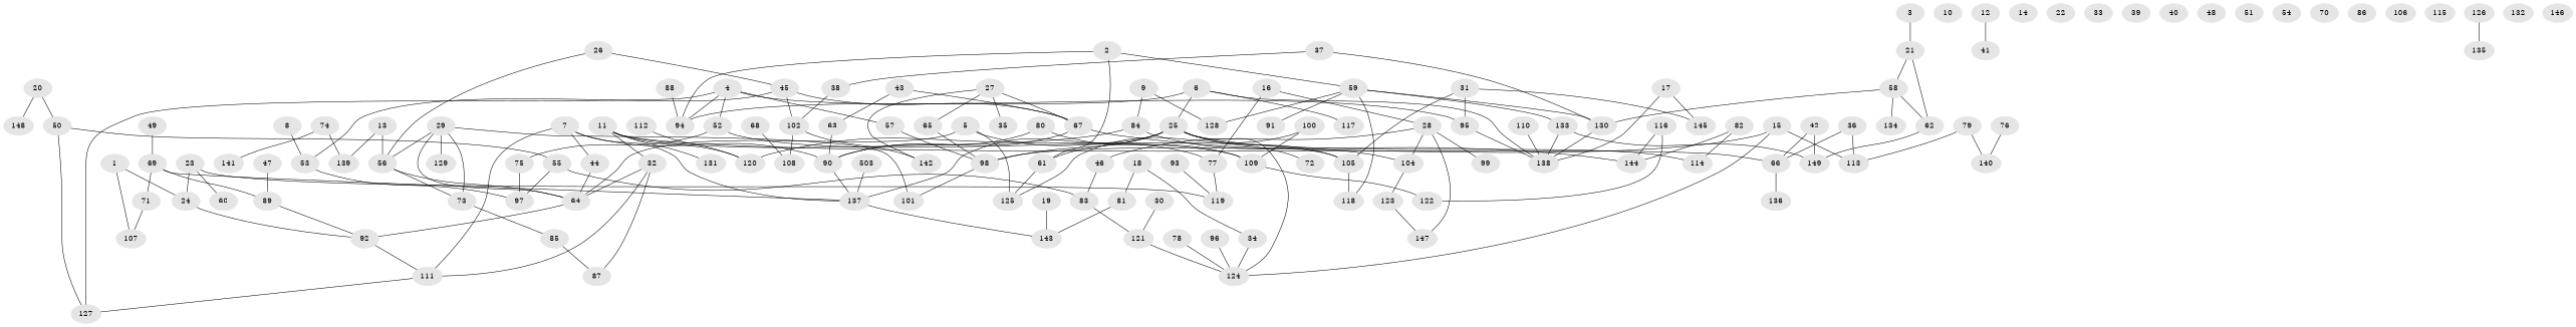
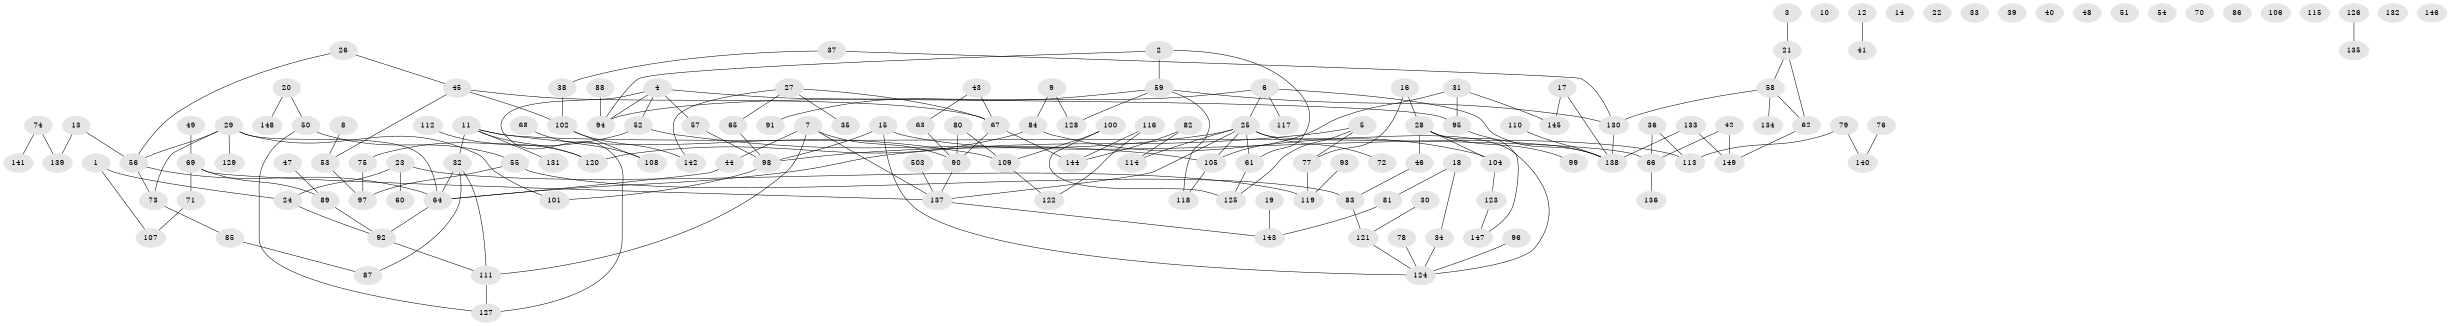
  graph {
    node [color=gray90 style=filled]
    1
    24
    107
    92
    2
    59
    61
    94
    128
    130
    91
    118
    133
    125
    3
    21
    58
    62
    4
    52
    57
    95
    127
    105
    75
    98
    138
    5
    64
    77
    119
    6
    25
    117
    137
    124
    72
    114
    7
    44
    90
    111
    143
    8
    53
    97
    9
    84
    120
    104
    10
    11
    32
    66
    109
    131
    87
    136
    122
    12
    41
    13
    56
    139
    73
    14
    15
    113
    101
    16
    28
    46
    99
    147
    17
    145
    18
    34
    81
    19
    20
    50
    148
    55
    134
    149
    22
    23
    60
    26
    45
    67
    102
    27
    35
    65
    142
    144
    83
    123
    29
    129
    85
    30
    121
    31
    33
    36
    37
    38
    108
    39
    40
    42
    43
    63
    47
    89
    48
    49
    69
    71
    51
    54
    68
    70
    74
    141
    76
    140
    78
    79
    80
    82
    86
    88
    93
    96
    100
    n140 [label=503]
    106
    110
    112
    115
    116
    126
    135
    132
    146
    1 -- 24
    1 -- 107
    24 -- 92
    92 -- 111
    2 -- 59
    2 -- 61
    2 -- 94
    59 -- 128
    59 -- 130
    59 -- 91
    59 -- 118
-   59 -- 133
    61 -- 125
    130 -- 138
    133 -- 138
    133 -- 149
    3 -- 21
    21 -- 58
    21 -- 62
    58 -- 130
    58 -- 62
    58 -- 134
    62 -- 149
    4 -- 94
    4 -- 52
    4 -- 57
    4 -- 95
    4 -- 127
    52 -- 105
    52 -- 75
    57 -- 98
    95 -- 138
    105 -- 118
    75 -- 97
    98 -- 101
    5 -- 125
    5 -- 64
    5 -- 77
    64 -- 92
    77 -- 119
    6 -- 94
    6 -- 138
    6 -- 25
    6 -- 117
    25 -- 61
    25 -- 105
    25 -- 98
    25 -- 137
    25 -- 124
    25 -- 72
    25 -- 114
    137 -- 143
    7 -- 137
    7 -- 44
    7 -- 90
    7 -- 111
    44 -- 64
    90 -- 137
    111 -- 127
    8 -- 53
    53 -- 97
    9 -- 128
    9 -- 84
    84 -- 120
    84 -- 104
    104 -- 123
    11 -- 120
    11 -- 32
    11 -- 66
    11 -- 109
    11 -- 131
    32 -- 64
    32 -- 111
    32 -- 87
    66 -- 136
    109 -- 122
    12 -- 41
    13 -- 56
    13 -- 139
    56 -- 64
    56 -- 73
    73 -- 85
    15 -- 98
    15 -- 124
    15 -- 113
    16 -- 77
    16 -- 28
    28 -- 104
    28 -- 46
    28 -- 99
    28 -- 147
    46 -- 83
    17 -- 138
    17 -- 145
    18 -- 34
    18 -- 81
    34 -- 124
    81 -- 143
    19 -- 143
    20 -- 50
    20 -- 148
    50 -- 127
    50 -- 55
    55 -- 97
    55 -- 83
    23 -- 24
    23 -- 119
    23 -- 60
    26 -- 56
    26 -- 45
    45 -- 53
    45 -- 67
    45 -- 102
    67 -- 90
    67 -- 144
    102 -- 142
    102 -- 108
    27 -- 67
    27 -- 35
    27 -- 65
    27 -- 142
    65 -- 98
    83 -- 121
    123 -- 147
    29 -- 64
    29 -- 56
    29 -- 73
    29 -- 101
    29 -- 129
    85 -- 87
    30 -- 121
    121 -- 124
    31 -- 95
    31 -- 105
    31 -- 145
    36 -- 66
    36 -- 113
    37 -- 130
    37 -- 38
    38 -- 102
    42 -- 66
    42 -- 149
    43 -- 67
    43 -- 63
    63 -- 90
    47 -- 89
    89 -- 92
    49 -- 69
    69 -- 137
    69 -- 89
    69 -- 71
    71 -- 107
    68 -- 108
    74 -- 139
    74 -- 141
    76 -- 140
    78 -- 124
    79 -- 113
    79 -- 140
    80 -- 90
    80 -- 109
    82 -- 114
    82 -- 144
    88 -- 94
    93 -- 119
    96 -- 124
    100 -- 125
    100 -- 109
    n140 -- 137
    110 -- 138
    112 -- 120
    116 -- 122
    116 -- 144
    126 -- 135
  }
